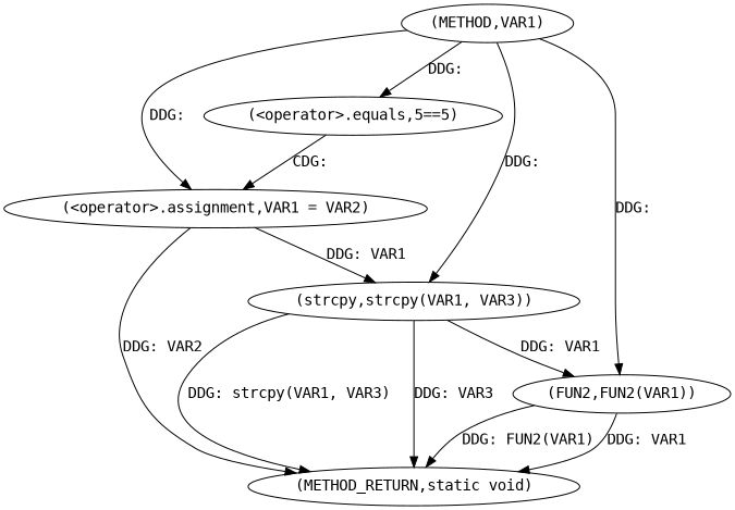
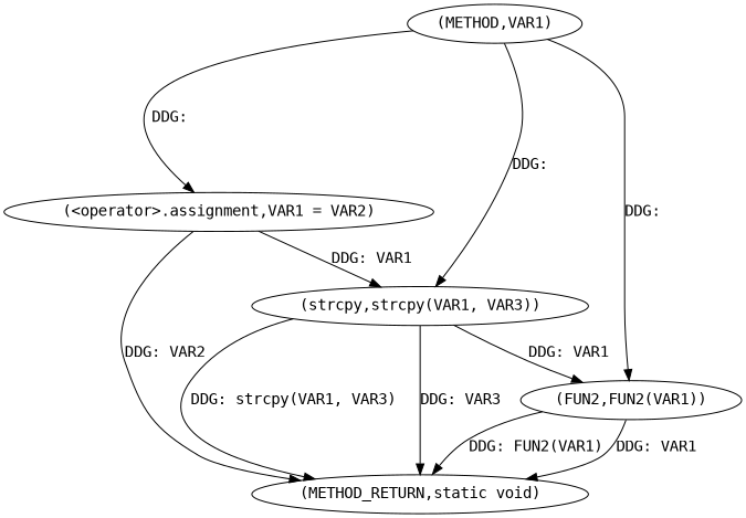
  digraph {
    fontname="DejaVu Sans Mono"
    node [fontname="DejaVu Sans Mono"]
    edge [fontname="DejaVu Sans Mono"]
    n1 [label="(METHOD,VAR1)"]
-   n2 [label="(<operator>.equals,5==5)"]
    n3 [label="(<operator>.assignment,VAR1 = VAR2)"]
    n4 [label="(strcpy,strcpy(VAR1, VAR3))"]
    n5 [label="(FUN2,FUN2(VAR1))"]
    n6 [label="(METHOD_RETURN,static void)"]
-   n1 -> n2 [label="DDG: "]
    n1 -> n3 [label="DDG: "]
    n1 -> n4 [label="DDG: "]
    n1 -> n5 [label="DDG: "]
-   n2 -> n3 [label="CDG: "]
    n3 -> n4 [label="DDG: VAR1"]
    n3 -> n6 [label="DDG: VAR2"]
    n4 -> n5 [label="DDG: VAR1"]
    n4 -> n6 [label="DDG: strcpy(VAR1, VAR3)"]
    n4 -> n6 [label="DDG: VAR3"]
    n5 -> n6 [label="DDG: FUN2(VAR1)"]
    n5 -> n6 [label="DDG: VAR1"]
  }
